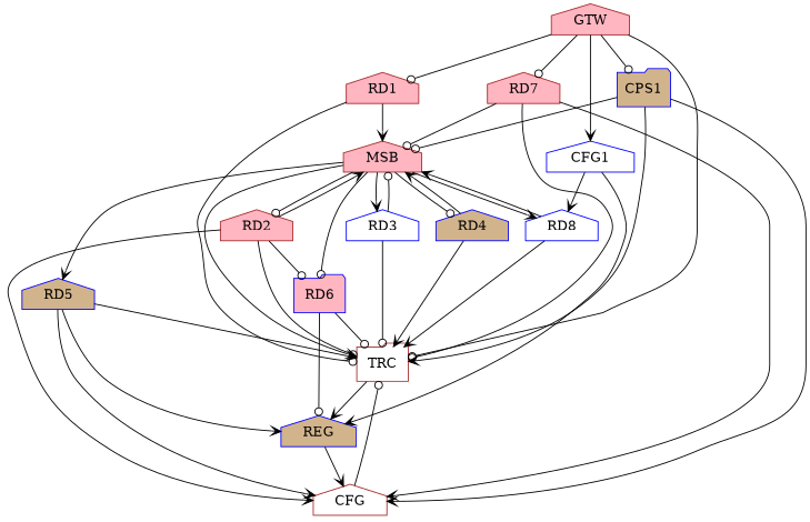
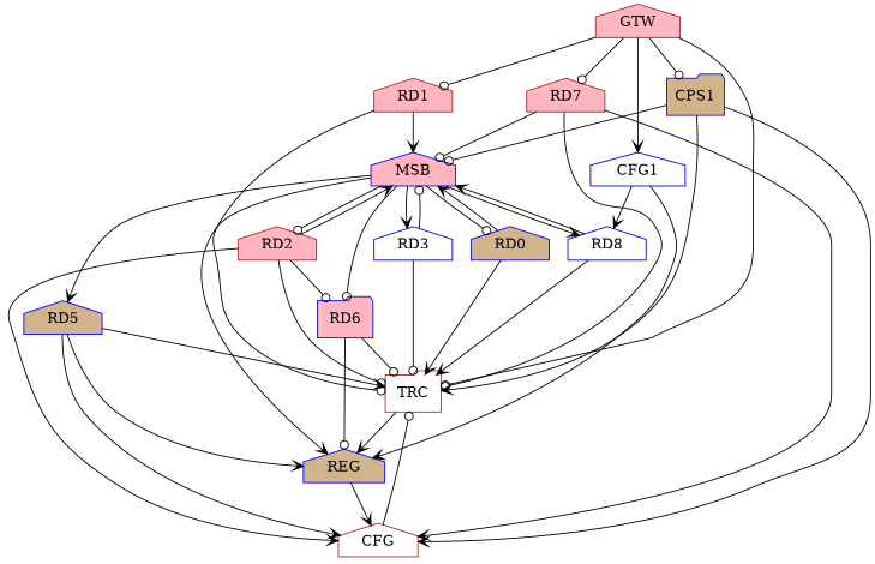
  strict digraph {
    node [color=blue fillcolor=lightpink shape=house style=filled]
    edge [arrowhead=vee]
    n1 [color=brown label=RD1]
-   n2 [color=brown label=MSB]
+   n2 [label=MSB]
    n3 [color=brown fillcolor=white label=TRC shape=folder]
    n4 [color=brown label=RD2]
    n5 [label=RD6 shape=folder]
    n6 [fillcolor=white label=RD3]
-   n7 [fillcolor=tan label=RD4]
+   n7 [fillcolor=tan label=RD0]
    n8 [fillcolor=tan label=RD5]
    n9 [fillcolor=tan label=REG]
    n10 [fillcolor=white label=RD8]
    n11 [color=brown fillcolor=white label=CFG]
    n12 [color=brown label=RD7]
    n13 [fillcolor=tan label=CPS1 shape=folder]
    n14 [color=brown label=GTW]
    n15 [fillcolor=white label=CFG1]
    n1 -> n2
    n1 -> n3 [arrowhead=odot]
    n2 -> n4 [arrowhead=odot]
    n2 -> n5 [arrowhead=odot]
    n2 -> n6
    n2 -> n7 [arrowhead=odot]
    n2 -> n8
-   n2 -> n3
+   n2 -> n9
    n2 -> n10
    n3 -> n9
    n4 -> n2
    n4 -> n3 [arrowhead=odot]
    n4 -> n5 [arrowhead=odot]
    n4 -> n11
    n5 -> n3 [arrowhead=odot]
    n5 -> n9 [arrowhead=odot]
    n6 -> n2 [arrowhead=odot]
    n6 -> n3 [arrowhead=odot]
    n7 -> n2
    n7 -> n3
    n8 -> n3
    n8 -> n9
    n8 -> n11
    n9 -> n11
    n10 -> n2
    n10 -> n3
    n11 -> n3 [arrowhead=odot]
    n12 -> n2 [arrowhead=odot]
    n12 -> n3 [arrowhead=odot]
    n12 -> n11
    n13 -> n2 [arrowhead=odot]
    n13 -> n3
    n13 -> n11
    n14 -> n1 [arrowhead=odot]
    n14 -> n3 [arrowhead=odot]
    n14 -> n12 [arrowhead=odot]
    n14 -> n13 [arrowhead=odot]
    n14 -> n15
    n15 -> n9
    n15 -> n10
  }
